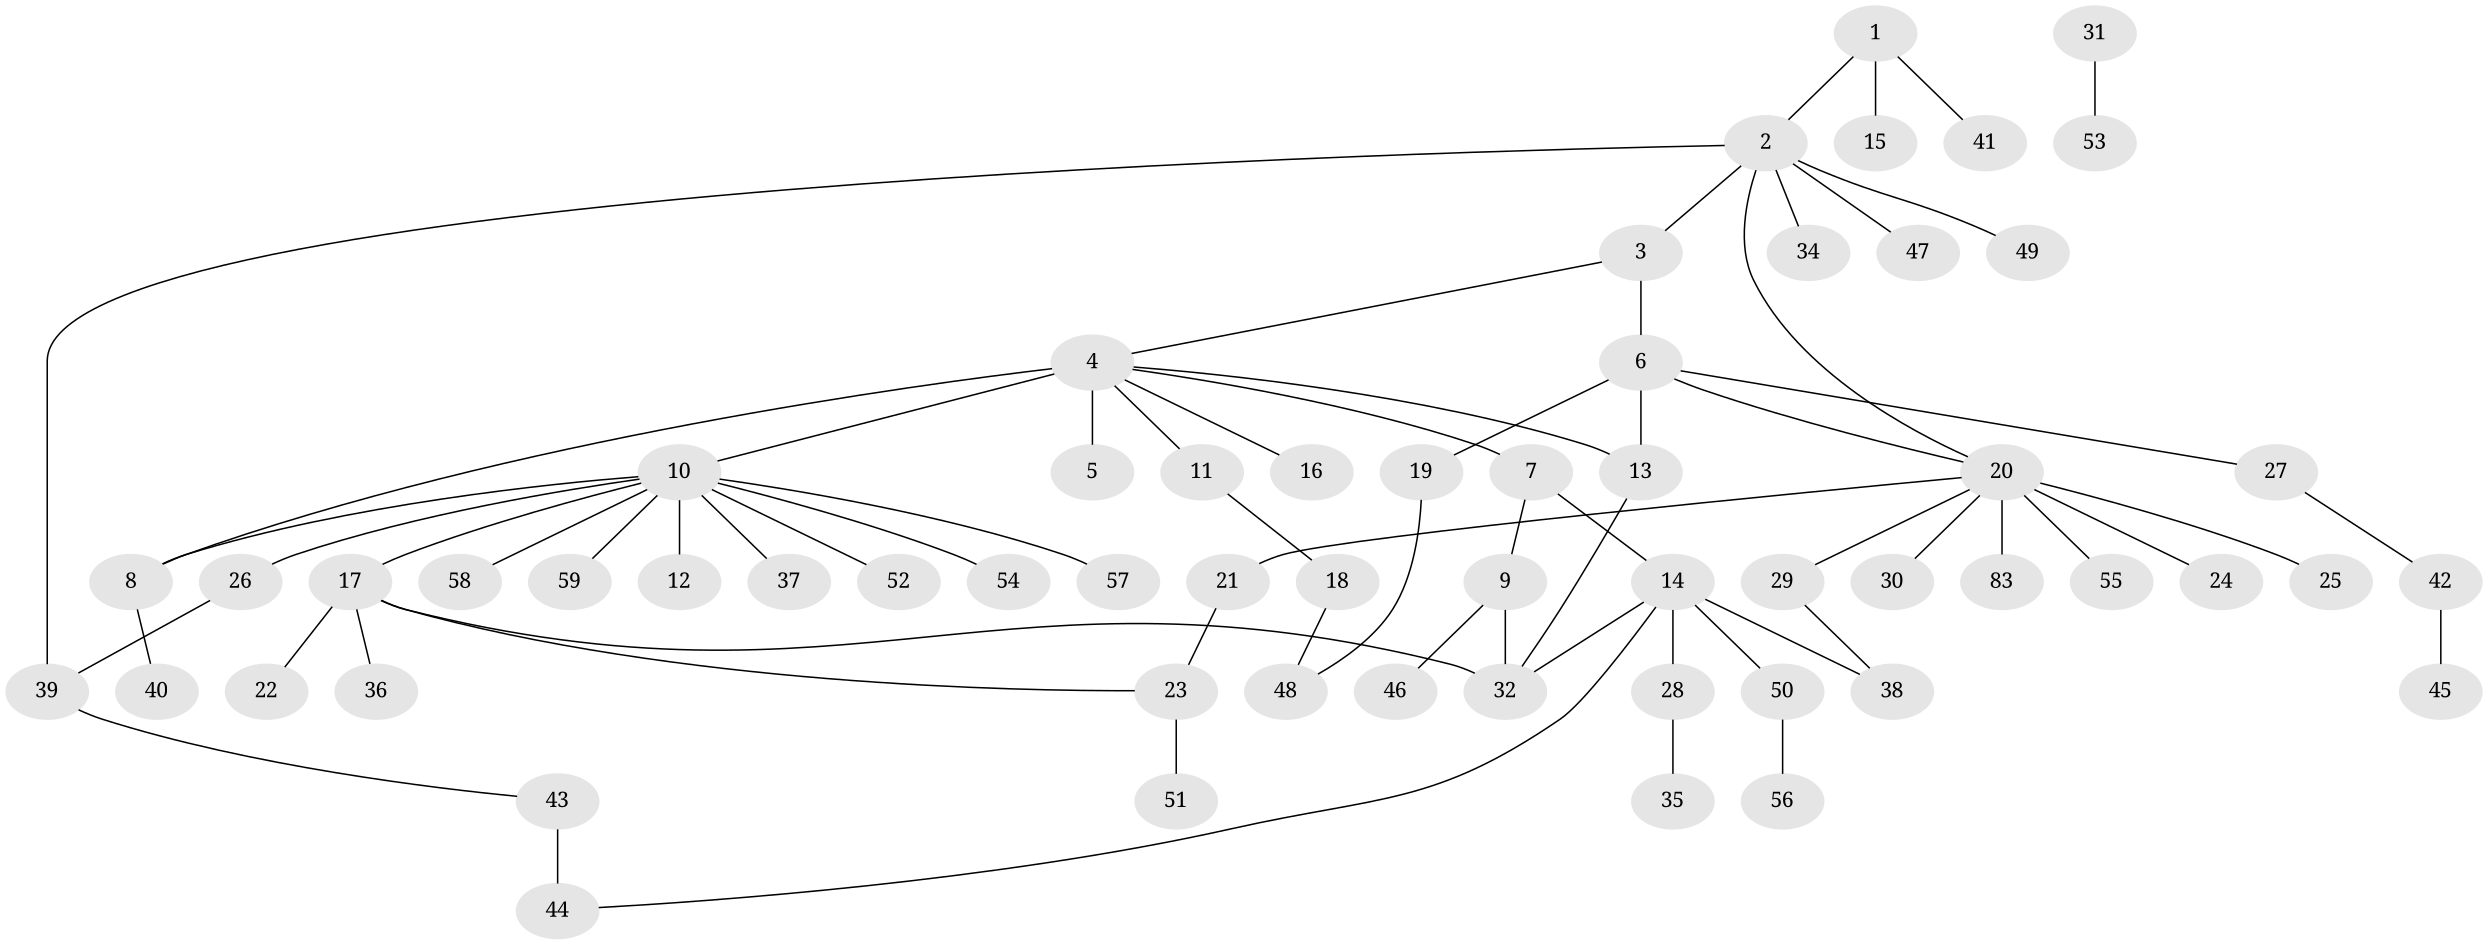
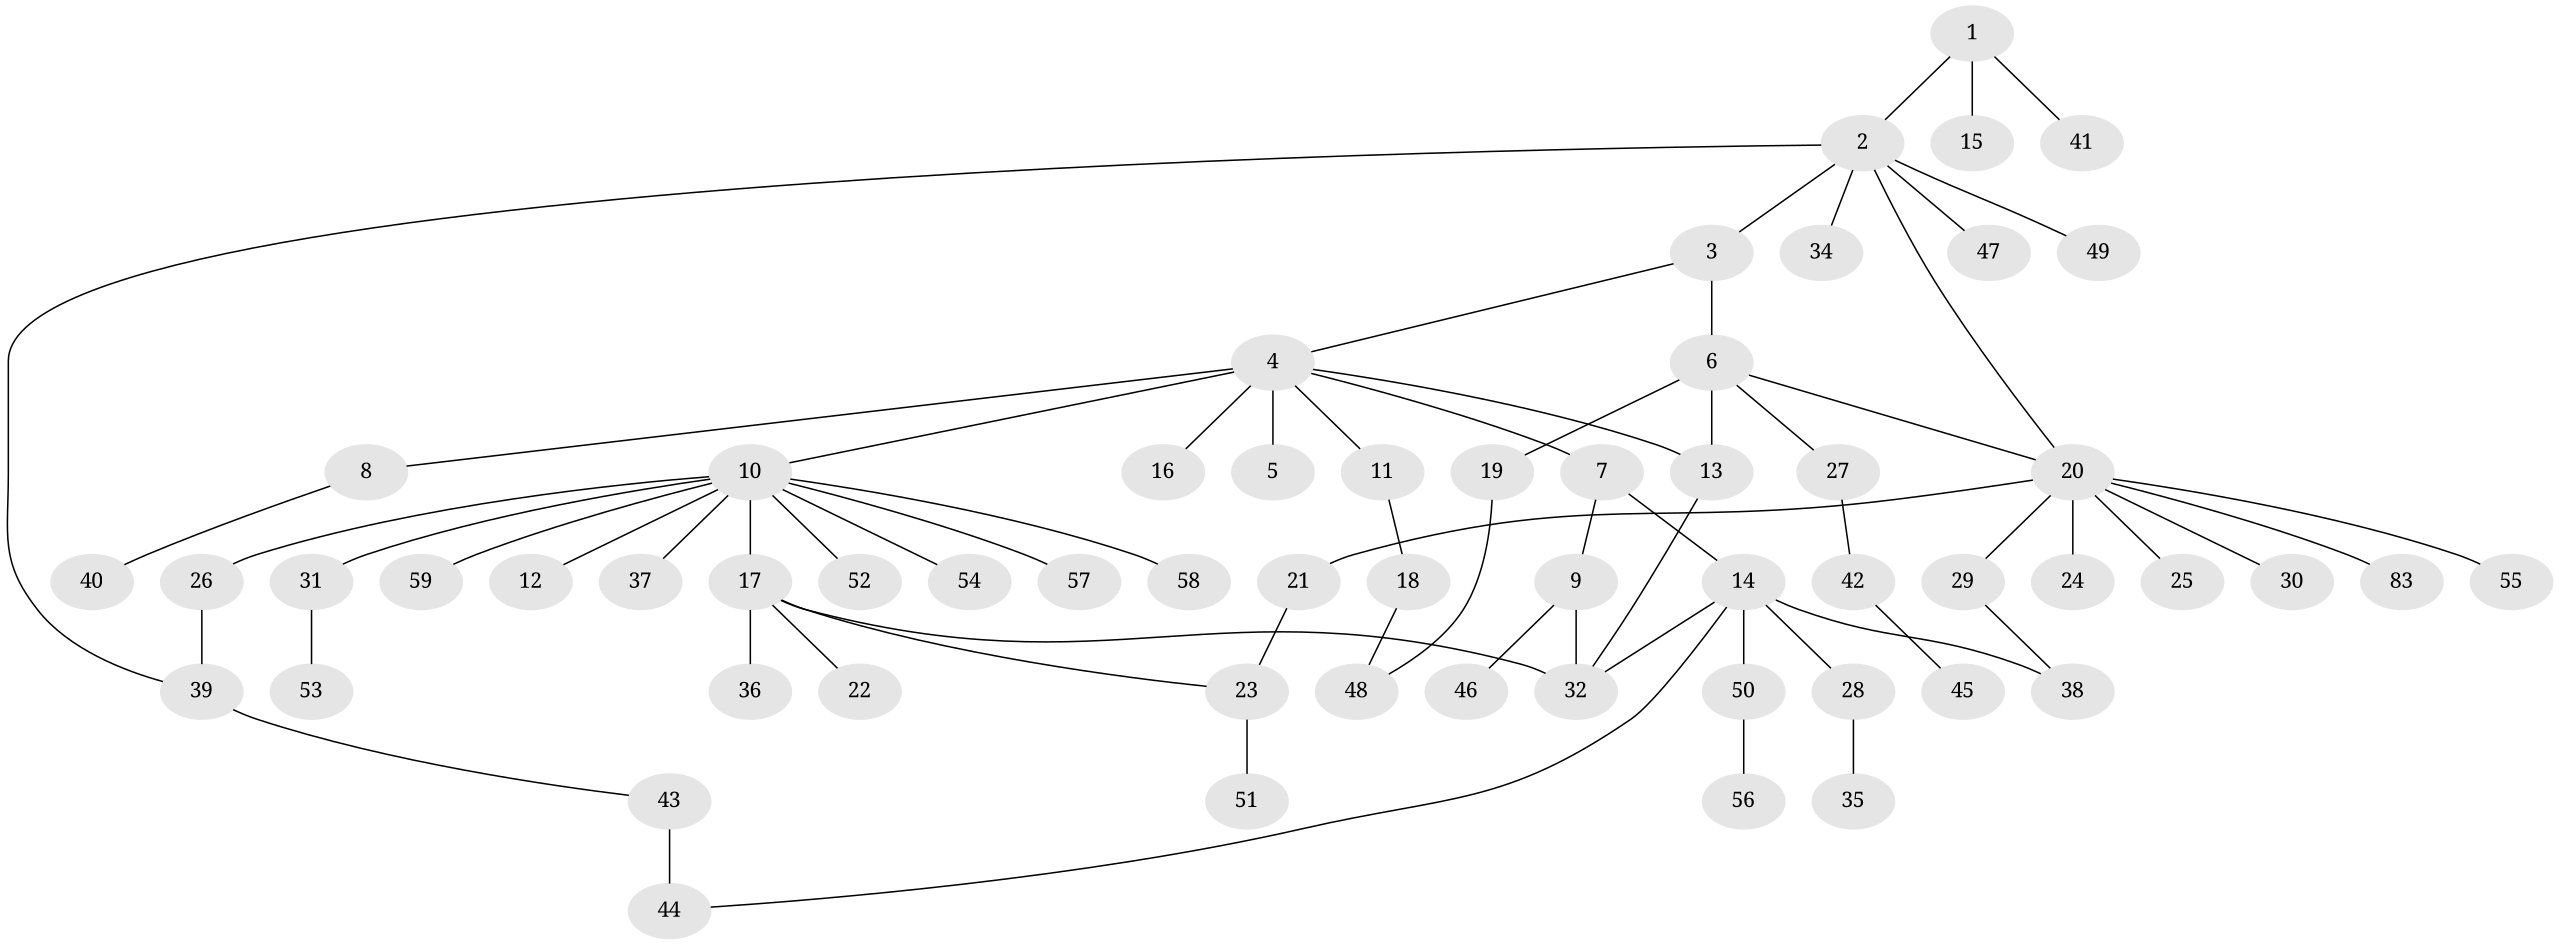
  graph {
    fontname="Noto Serif"
    node [color=gray90 fontname="Noto Serif" style=filled]
    edge [fontname="Noto Serif" weight=1.0]
    1
    2
    15
    41
    3
    20
    34
    39
    47
    49
    4
    6
    21
    24
    25
    29
    30
    n18 [label=83]
    55
    43
    5
    7
    8
    10
    11
    13
    16
    19
    27
    9
    14
    40
    12
    17
    26
    31
    37
    52
    54
    57
    58
    59
    18
    32
    48
    42
    46
    38
    28
    44
    50
    22
    23
    36
    53
    35
    56
    51
    45
    1 -- 2
    1 -- 15
    1 -- 41
    2 -- 3
    2 -- 20
    2 -- 34
    2 -- 39
    2 -- 47
    2 -- 49
    3 -- 4
    3 -- 6 [weight=7.0]
    20 -- 21
    20 -- 24 [weight=3.0]
    20 -- 25
    20 -- 29
    20 -- 30
    20 -- n18
    20 -- 55
    39 -- 43
    4 -- 5 [weight=4.0]
    4 -- 7
    4 -- 8
    4 -- 10
    4 -- 11
    4 -- 13
    4 -- 16
    6 -- 20
    6 -- 13
    6 -- 19
    6 -- 27
    21 -- 23 [weight=3.0]
    29 -- 38
    43 -- 44 [weight=4.0]
    7 -- 9
    7 -- 14
    8 -- 40
    10 -- 12
    10 -- 17
    10 -- 26
-   10 -- 8
+   10 -- 31
    10 -- 37
    10 -- 52
    10 -- 54
    10 -- 57
    10 -- 58
    10 -- 59
    11 -- 18
    13 -- 32
    19 -- 48
    27 -- 42
    9 -- 32 [weight=3.0]
    9 -- 46
    14 -- 32
    14 -- 38
    14 -- 28 [weight=4.0]
    14 -- 44
    14 -- 50
    17 -- 32
    17 -- 22
    17 -- 23
    17 -- 36 [weight=2.0]
    26 -- 39
    31 -- 53
    18 -- 48
    42 -- 45
    28 -- 35
    50 -- 56
    23 -- 51
  }
